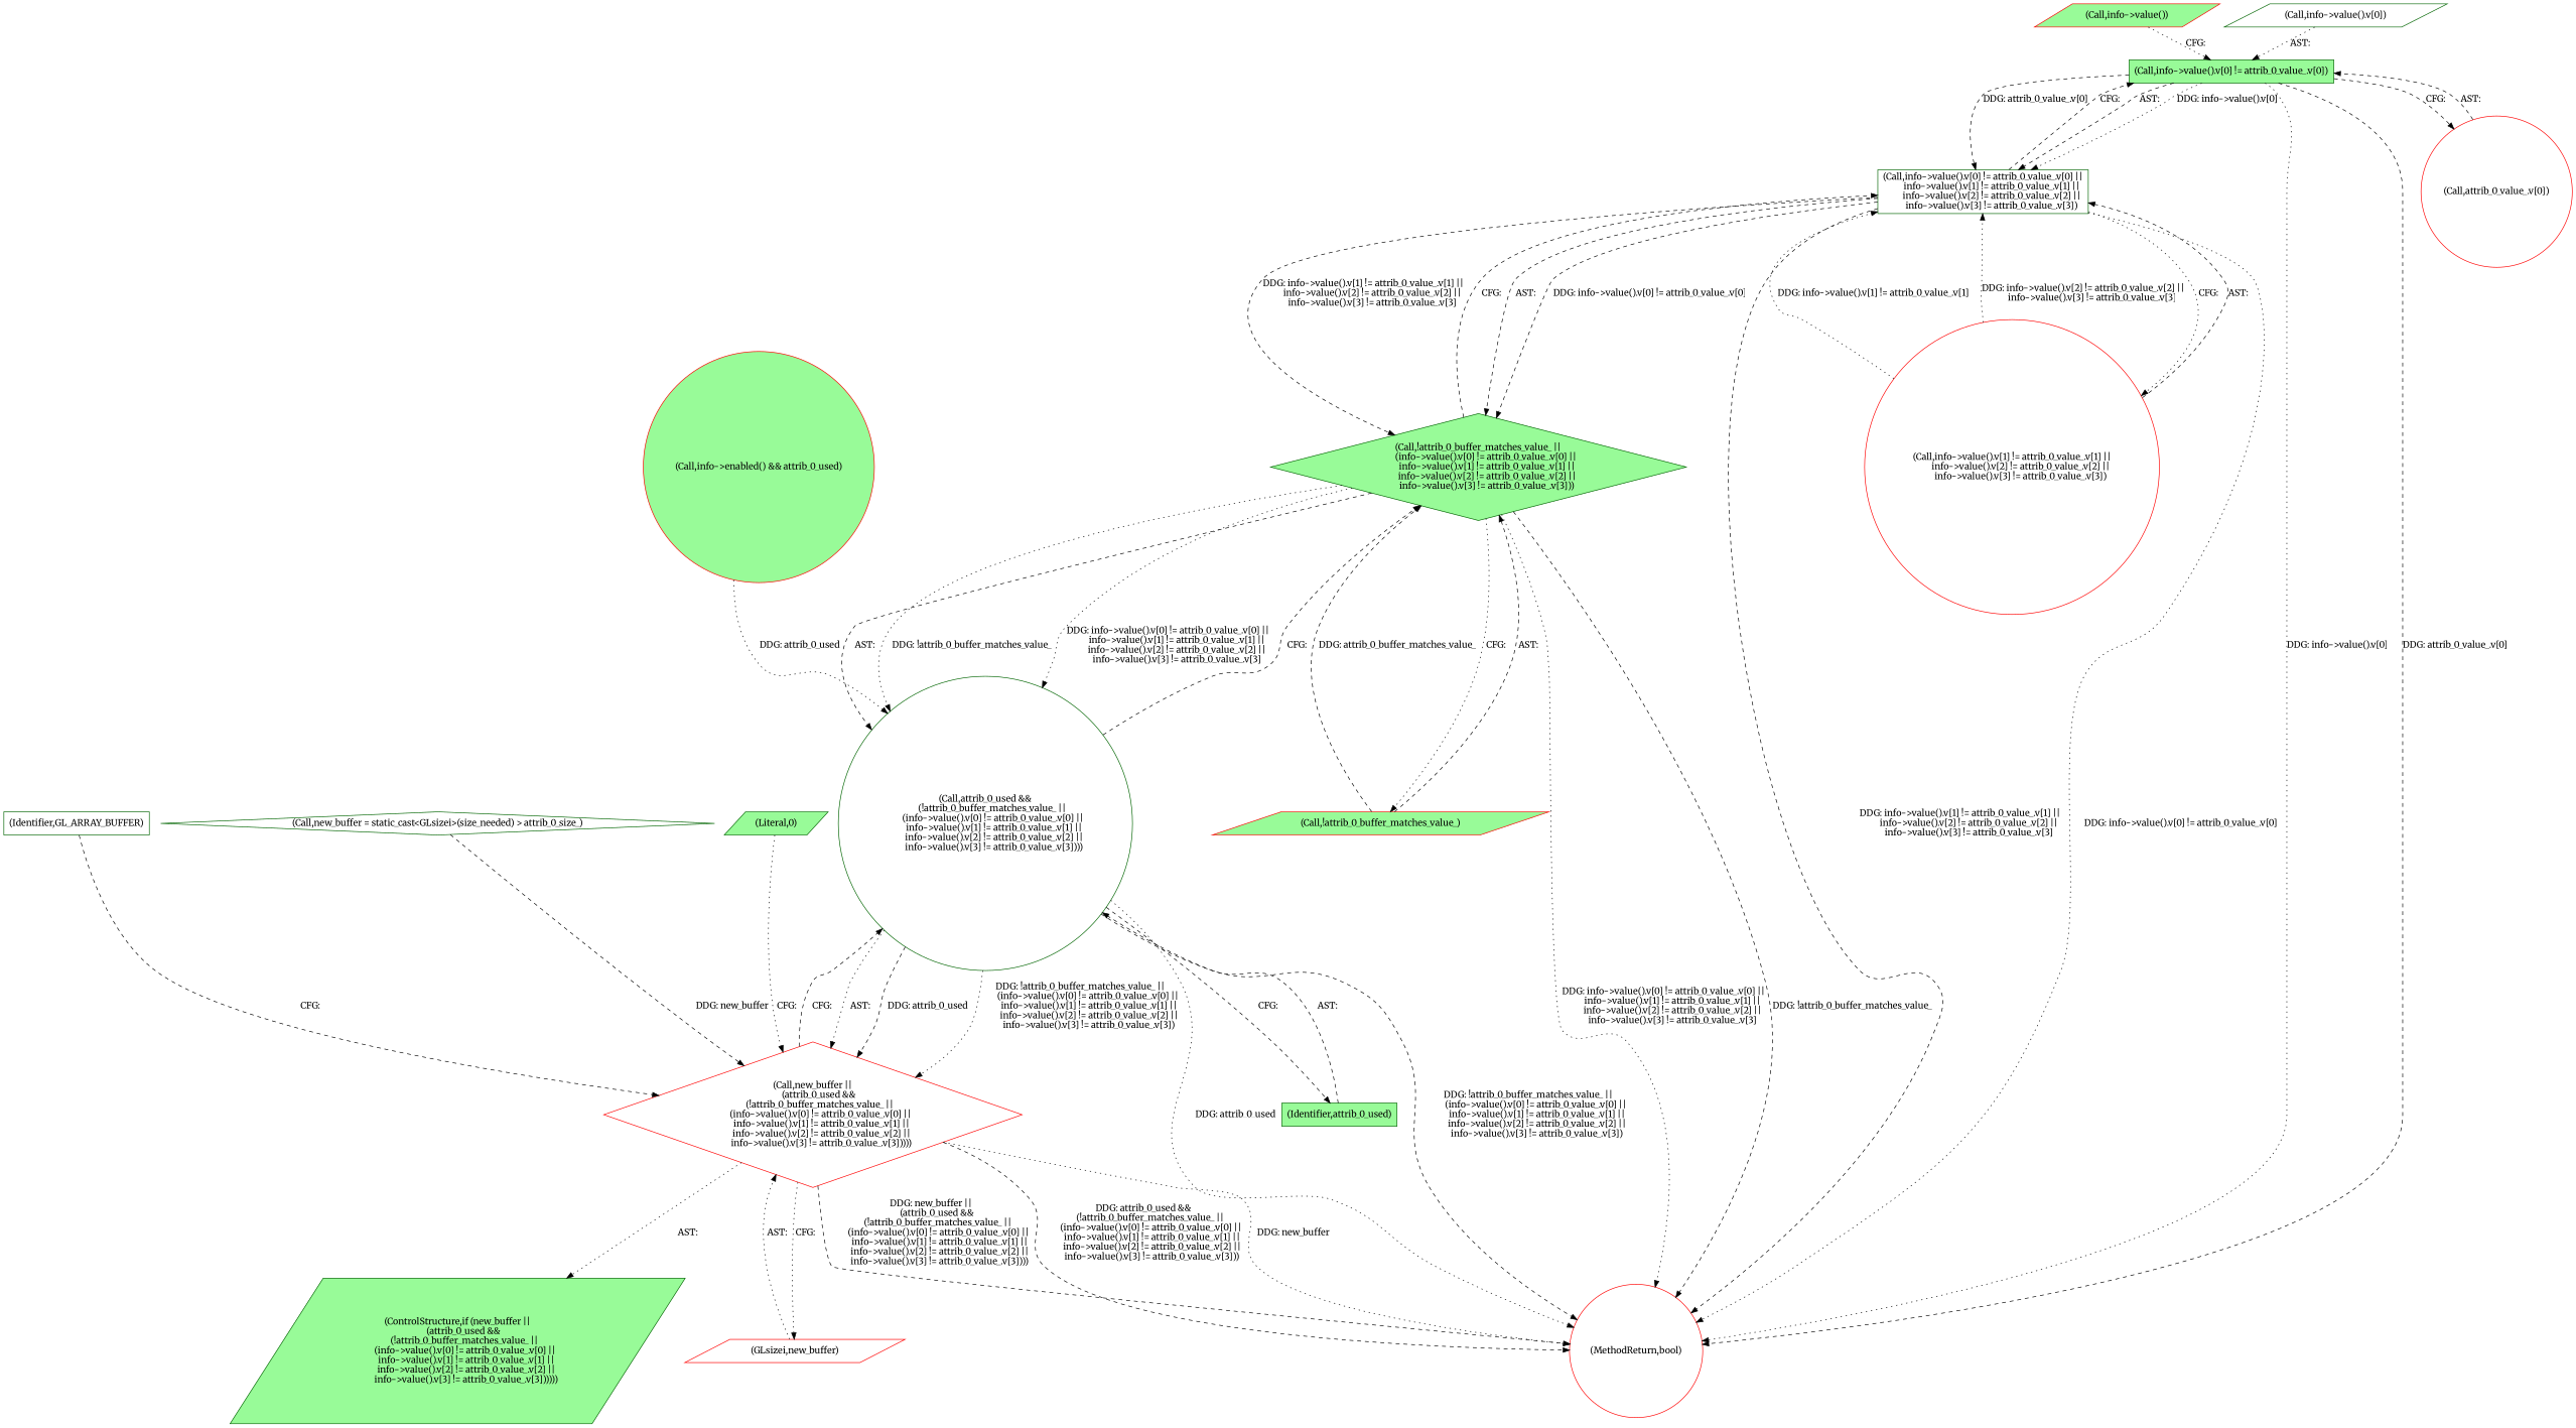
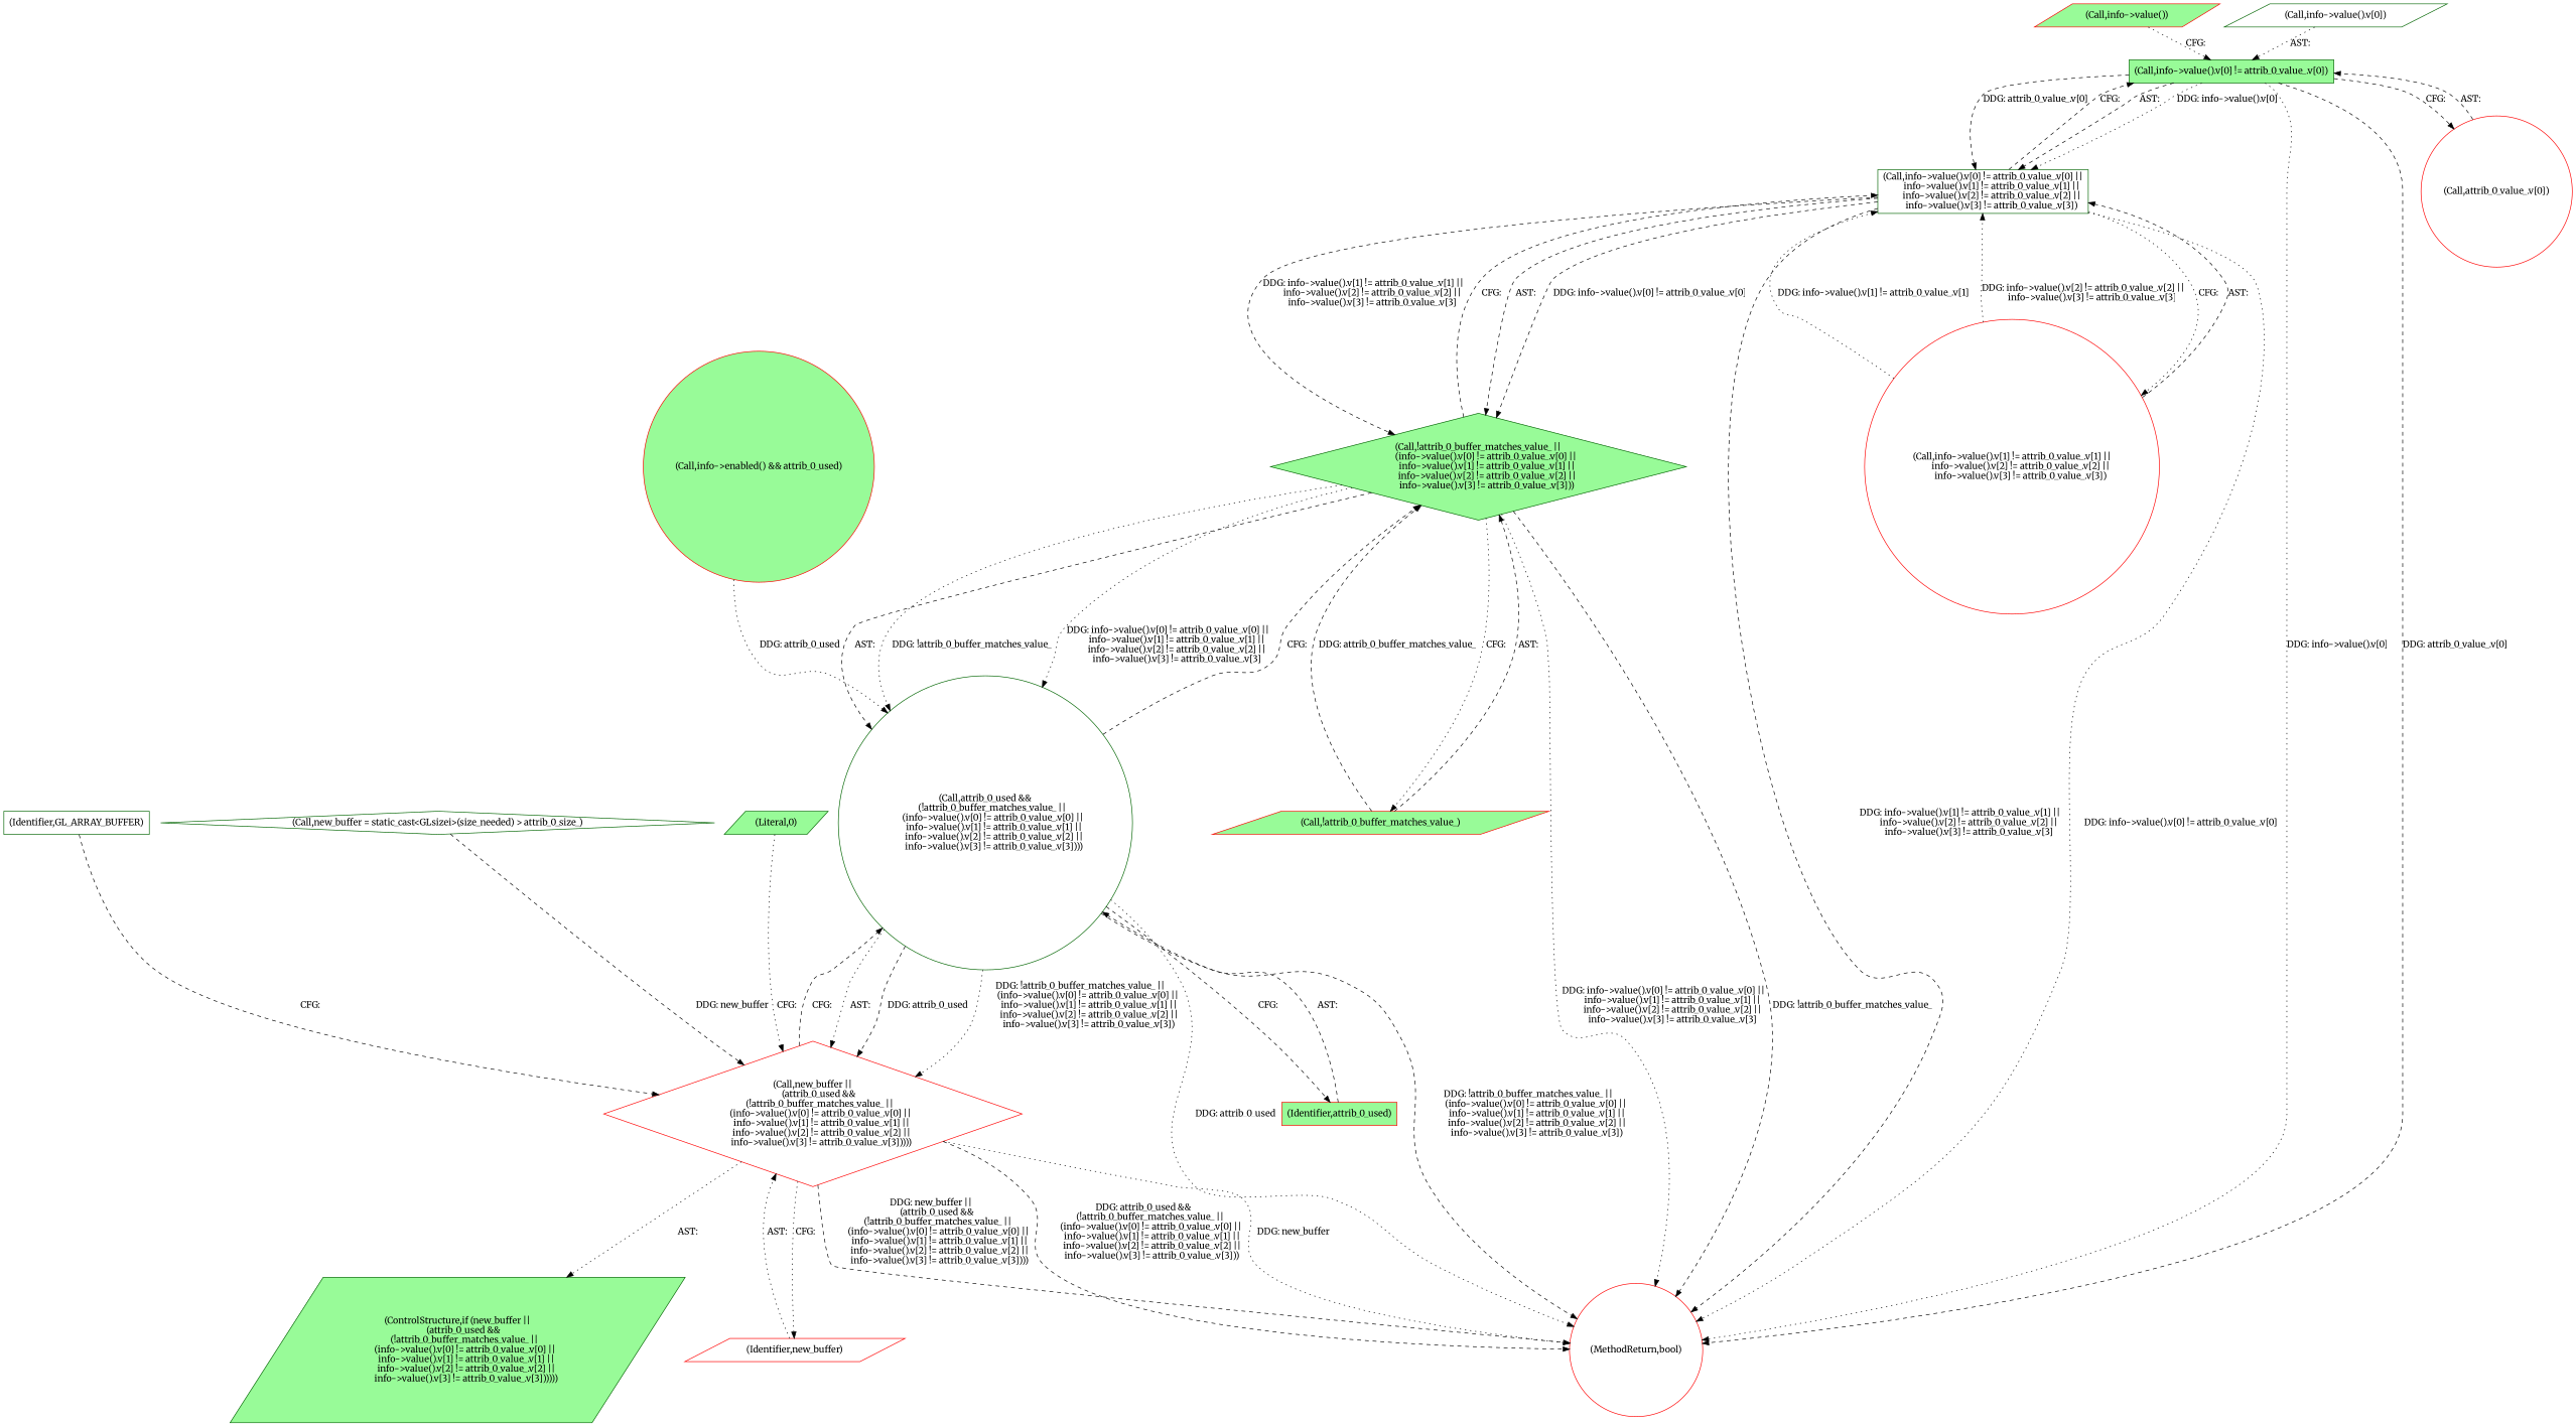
  digraph {
    fontname=Merriweather
    node [color=darkgreen fillcolor=white fontname=Merriweather shape=parallelogram style=filled]
    edge [fontname=Merriweather style=dashed]
    n1 [fillcolor=palegreen label="(Call,info->value().v[0] != attrib_0_value_.v[0])" shape=box]
    n2 [label="(Call,info->value().v[0] != attrib_0_value_.v[0] ||\n         info->value().v[1] != attrib_0_value_.v[1] ||\n         info->value().v[2] != attrib_0_value_.v[2] ||\n         info->value().v[3] != attrib_0_value_.v[3])" shape=box]
    n3 [color=red label="(Call,attrib_0_value_.v[0])" shape=circle]
    n4 [color=red label="(MethodReturn,bool)" shape=circle]
    n5 [fillcolor=palegreen label="(Call,!attrib_0_buffer_matches_value_ ||\n        (info->value().v[0] != attrib_0_value_.v[0] ||\n         info->value().v[1] != attrib_0_value_.v[1] ||\n         info->value().v[2] != attrib_0_value_.v[2] ||\n         info->value().v[3] != attrib_0_value_.v[3]))" shape=diamond]
    n6 [color=red label="(Call,info->value().v[1] != attrib_0_value_.v[1] ||\n         info->value().v[2] != attrib_0_value_.v[2] ||\n         info->value().v[3] != attrib_0_value_.v[3])" shape=circle]
    n7 [label="(Call,attrib_0_used &&\n       (!attrib_0_buffer_matches_value_ ||\n        (info->value().v[0] != attrib_0_value_.v[0] ||\n         info->value().v[1] != attrib_0_value_.v[1] ||\n         info->value().v[2] != attrib_0_value_.v[2] ||\n         info->value().v[3] != attrib_0_value_.v[3])))" shape=circle]
    n8 [color=red fillcolor=palegreen label="(Call,!attrib_0_buffer_matches_value_)"]
    n9 [color=red label="(Call,new_buffer ||\n      (attrib_0_used &&\n       (!attrib_0_buffer_matches_value_ ||\n        (info->value().v[0] != attrib_0_value_.v[0] ||\n         info->value().v[1] != attrib_0_value_.v[1] ||\n         info->value().v[2] != attrib_0_value_.v[2] ||\n         info->value().v[3] != attrib_0_value_.v[3]))))" shape=diamond]
-   n10 [fillcolor=palegreen label="(Identifier,attrib_0_used)" shape=box]
-   n11 [color=red label="(GLsizei,new_buffer)"]
+   n10 [color=red fillcolor=palegreen label="(Identifier,attrib_0_used)" shape=box]
+   n11 [color=red label="(Identifier,new_buffer)"]
    n12 [fillcolor=palegreen label="(ControlStructure,if (new_buffer ||\n      (attrib_0_used &&\n       (!attrib_0_buffer_matches_value_ ||\n        (info->value().v[0] != attrib_0_value_.v[0] ||\n         info->value().v[1] != attrib_0_value_.v[1] ||\n         info->value().v[2] != attrib_0_value_.v[2] ||\n         info->value().v[3] != attrib_0_value_.v[3])))))"]
    n13 [color=red fillcolor=palegreen label="(Call,info->value())"]
    n14 [label="(Call,info->value().v[0])"]
    n15 [color=red fillcolor=palegreen label="(Call,info->enabled() && attrib_0_used)" shape=circle]
    n16 [label="(Identifier,GL_ARRAY_BUFFER)" shape=box]
    n17 [label="(Call,new_buffer = static_cast<GLsizei>(size_needed) > attrib_0_size_)" shape=diamond]
    n18 [fillcolor=palegreen label="(Literal,0)"]
    n1 -> n2 [label="AST: "]
    n1 -> n2 [label="DDG: info->value().v[0]" style=dotted]
    n1 -> n2 [label="DDG: attrib_0_value_.v[0]"]
    n1 -> n3 [label="CFG: "]
    n1 -> n4 [label="DDG: info->value().v[0]" style=dotted]
    n1 -> n4 [label="DDG: attrib_0_value_.v[0]"]
    n2 -> n1 [label="CFG: "]
    n2 -> n4 [label="DDG: info->value().v[1] != attrib_0_value_.v[1] ||\n         info->value().v[2] != attrib_0_value_.v[2] ||\n         info->value().v[3] != attrib_0_value_.v[3]"]
    n2 -> n4 [label="DDG: info->value().v[0] != attrib_0_value_.v[0]" style=dotted]
    n2 -> n5 [label="AST: "]
    n2 -> n5 [label="DDG: info->value().v[0] != attrib_0_value_.v[0]"]
    n2 -> n5 [label="DDG: info->value().v[1] != attrib_0_value_.v[1] ||\n         info->value().v[2] != attrib_0_value_.v[2] ||\n         info->value().v[3] != attrib_0_value_.v[3]"]
    n2 -> n6 [label="CFG: " style=dotted]
    n3 -> n1 [label="AST: "]
    n5 -> n2 [label="CFG: "]
    n5 -> n4 [label="DDG: info->value().v[0] != attrib_0_value_.v[0] ||\n         info->value().v[1] != attrib_0_value_.v[1] ||\n         info->value().v[2] != attrib_0_value_.v[2] ||\n         info->value().v[3] != attrib_0_value_.v[3]" style=dotted]
    n5 -> n4 [label="DDG: !attrib_0_buffer_matches_value_"]
    n5 -> n7 [label="AST: "]
    n5 -> n7 [label="DDG: !attrib_0_buffer_matches_value_" style=dotted]
    n5 -> n7 [label="DDG: info->value().v[0] != attrib_0_value_.v[0] ||\n         info->value().v[1] != attrib_0_value_.v[1] ||\n         info->value().v[2] != attrib_0_value_.v[2] ||\n         info->value().v[3] != attrib_0_value_.v[3]" style=dotted]
    n5 -> n8 [label="CFG: " style=dotted]
    n6 -> n2 [label="AST: "]
    n6 -> n2 [label="DDG: info->value().v[1] != attrib_0_value_.v[1]" style=dotted]
    n6 -> n2 [label="DDG: info->value().v[2] != attrib_0_value_.v[2] ||\n         info->value().v[3] != attrib_0_value_.v[3]" style=dotted]
    n7 -> n4 [label="DDG: !attrib_0_buffer_matches_value_ ||\n        (info->value().v[0] != attrib_0_value_.v[0] ||\n         info->value().v[1] != attrib_0_value_.v[1] ||\n         info->value().v[2] != attrib_0_value_.v[2] ||\n         info->value().v[3] != attrib_0_value_.v[3])"]
    n7 -> n4 [label="DDG: attrib_0_used" style=dotted]
    n7 -> n5 [label="CFG: "]
    n7 -> n9 [label="AST: " style=dotted]
    n7 -> n9 [label="DDG: attrib_0_used"]
    n7 -> n9 [label="DDG: !attrib_0_buffer_matches_value_ ||\n        (info->value().v[0] != attrib_0_value_.v[0] ||\n         info->value().v[1] != attrib_0_value_.v[1] ||\n         info->value().v[2] != attrib_0_value_.v[2] ||\n         info->value().v[3] != attrib_0_value_.v[3])" style=dotted]
    n7 -> n10 [label="CFG: "]
    n8 -> n5 [label="AST: "]
    n8 -> n5 [label="DDG: attrib_0_buffer_matches_value_"]
    n9 -> n4 [label="DDG: new_buffer ||\n      (attrib_0_used &&\n       (!attrib_0_buffer_matches_value_ ||\n        (info->value().v[0] != attrib_0_value_.v[0] ||\n         info->value().v[1] != attrib_0_value_.v[1] ||\n         info->value().v[2] != attrib_0_value_.v[2] ||\n         info->value().v[3] != attrib_0_value_.v[3])))"]
    n9 -> n4 [label="DDG: attrib_0_used &&\n       (!attrib_0_buffer_matches_value_ ||\n        (info->value().v[0] != attrib_0_value_.v[0] ||\n         info->value().v[1] != attrib_0_value_.v[1] ||\n         info->value().v[2] != attrib_0_value_.v[2] ||\n         info->value().v[3] != attrib_0_value_.v[3]))"]
    n9 -> n4 [label="DDG: new_buffer" style=dotted]
    n9 -> n7 [label="CFG: "]
    n9 -> n11 [label="CFG: " style=dotted]
    n9 -> n12 [label="AST: " style=dotted]
    n10 -> n7 [label="AST: "]
    n11 -> n9 [label="AST: " style=dotted]
    n13 -> n1 [label="CFG: " style=dotted]
    n14 -> n1 [label="AST: " style=dotted]
    n15 -> n7 [label="DDG: attrib_0_used" style=dotted]
    n16 -> n9 [label="CFG: "]
    n17 -> n9 [label="DDG: new_buffer"]
    n18 -> n9 [label="CFG: " style=dotted]
  }
